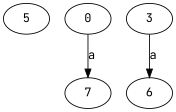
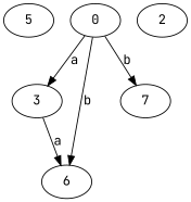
  strict digraph {
    fontname="JetBrains Mono"
    node [fontname="JetBrains Mono"]
    edge [fontname="JetBrains Mono"]
    n1 [label=5]
    0
    3
    6
    7
-   0 -> 7 [label=a]
+   2
+   0 -> 3 [label=a]
+   0 -> 6 [label=b]
+   0 -> 7 [label=b]
    3 -> 6 [label=a]
  }
